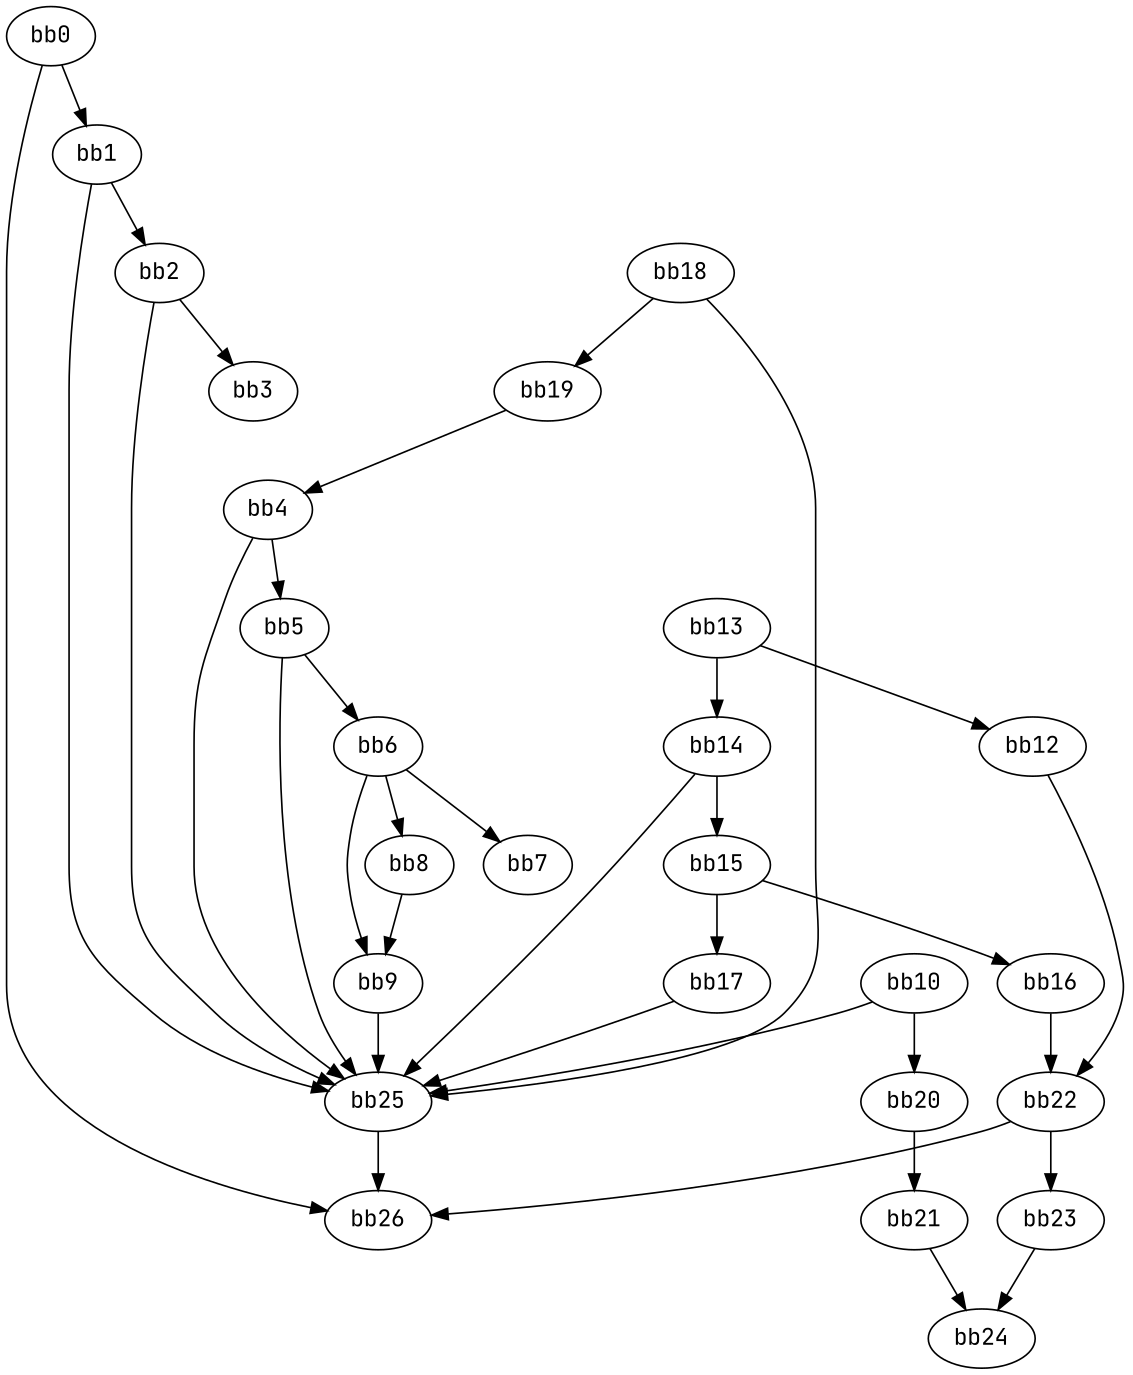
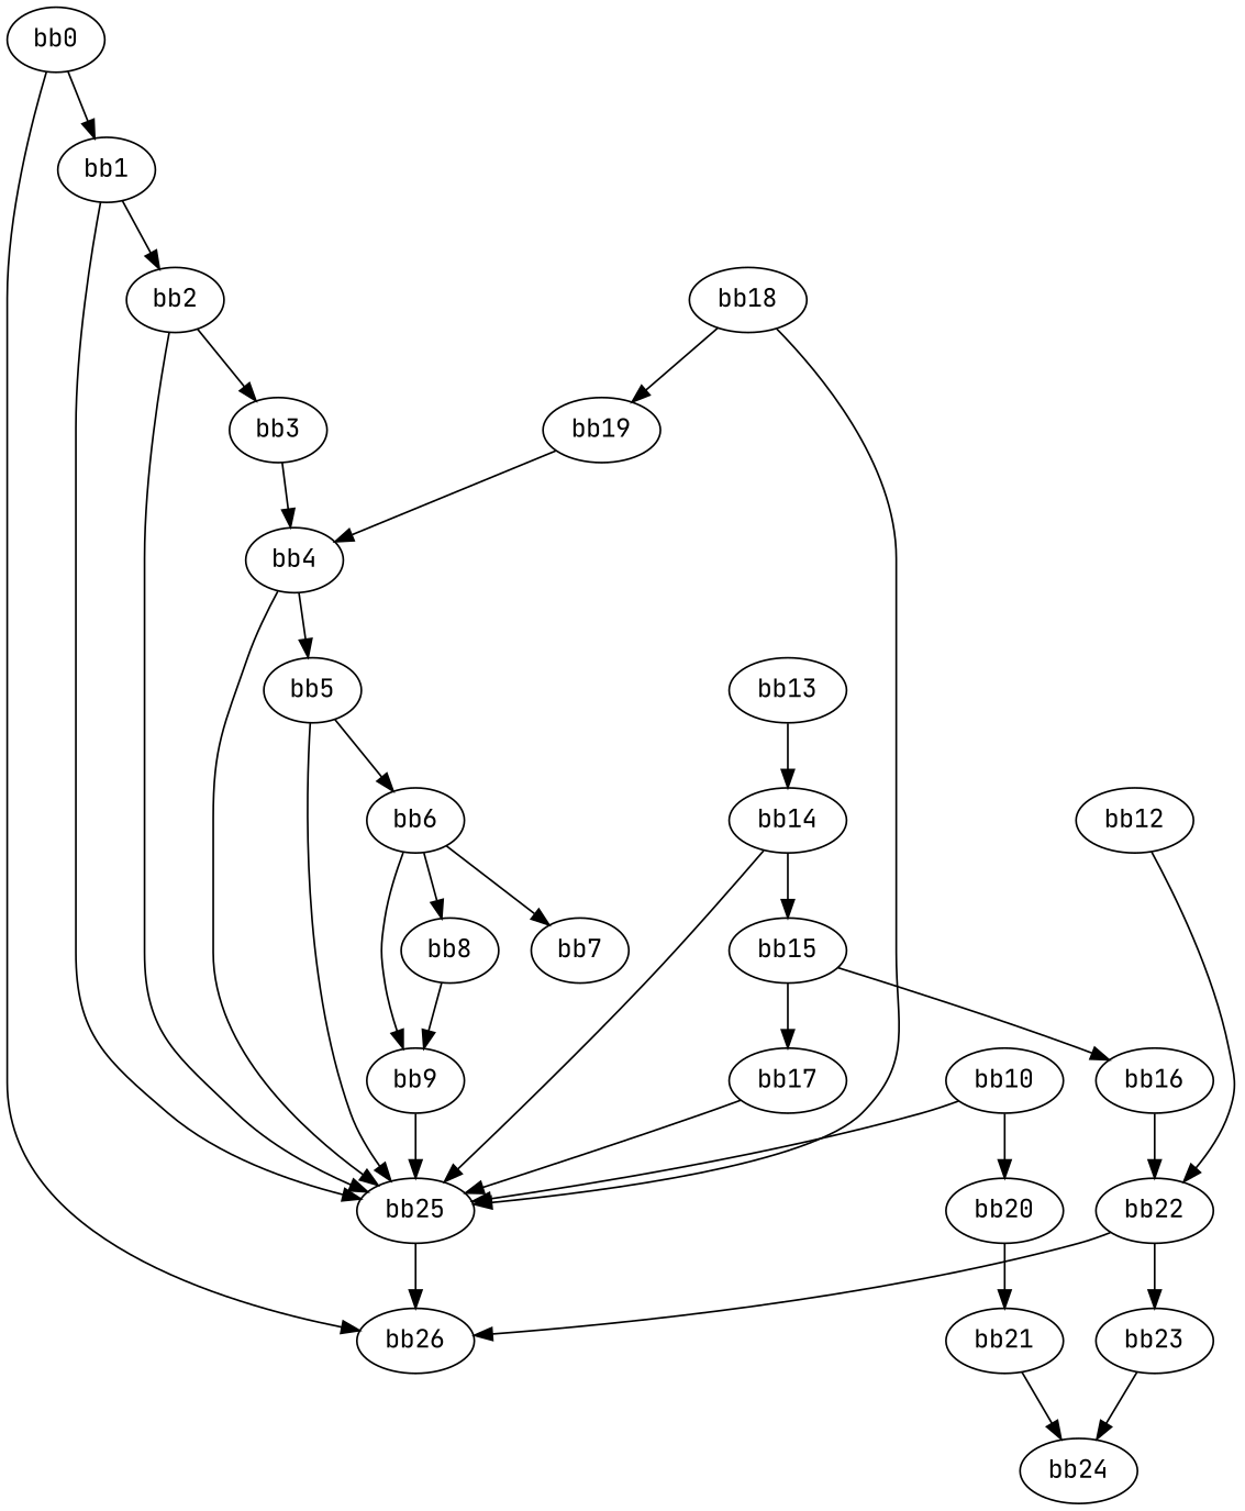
  digraph {
    fontname="JetBrains Mono"
    node [fontname="JetBrains Mono"]
    edge [fontname="JetBrains Mono"]
    n1 [label="bb0\l"]
    n2 [label="bb1\l"]
    n3 [label="bb26\l"]
    n4 [label="bb2\l"]
    n5 [label="bb25\l"]
    n6 [label="bb3\l"]
    n7 [label="bb4\l"]
    n8 [label="bb5\l"]
    n9 [label="bb6\l"]
    n10 [label="bb7\l"]
    n11 [label="bb8\l"]
    n12 [label="bb9\l"]
    n13 [label="bb10\l"]
    n14 [label="bb20\l"]
    n15 [label="bb21\l"]
    n16 [label="bb12\l"]
    n17 [label="bb22\l"]
    n18 [label="bb13\l"]
    n19 [label="bb14\l"]
    n20 [label="bb23\l"]
    n21 [label="bb15\l"]
    n22 [label="bb16\l"]
    n23 [label="bb17\l"]
    n24 [label="bb18\l"]
    n25 [label="bb19\l"]
    n26 [label="bb24\l"]
    n1 -> n2
    n1 -> n3
    n2 -> n4
    n2 -> n5
    n4 -> n5
    n4 -> n6
    n5 -> n3
+   n6 -> n7
    n7 -> n5
    n7 -> n8
    n8 -> n5
    n8 -> n9
    n9 -> n10
    n9 -> n11
    n9 -> n12
    n11 -> n12
    n12 -> n5
    n13 -> n5
    n13 -> n14
    n14 -> n15
    n15 -> n26
    n16 -> n17
    n17 -> n3
    n17 -> n20
-   n18 -> n16
    n18 -> n19
    n19 -> n5
    n19 -> n21
    n20 -> n26
    n21 -> n22
    n21 -> n23
    n22 -> n17
    n23 -> n5
    n24 -> n5
    n24 -> n25
    n25 -> n7
  }
